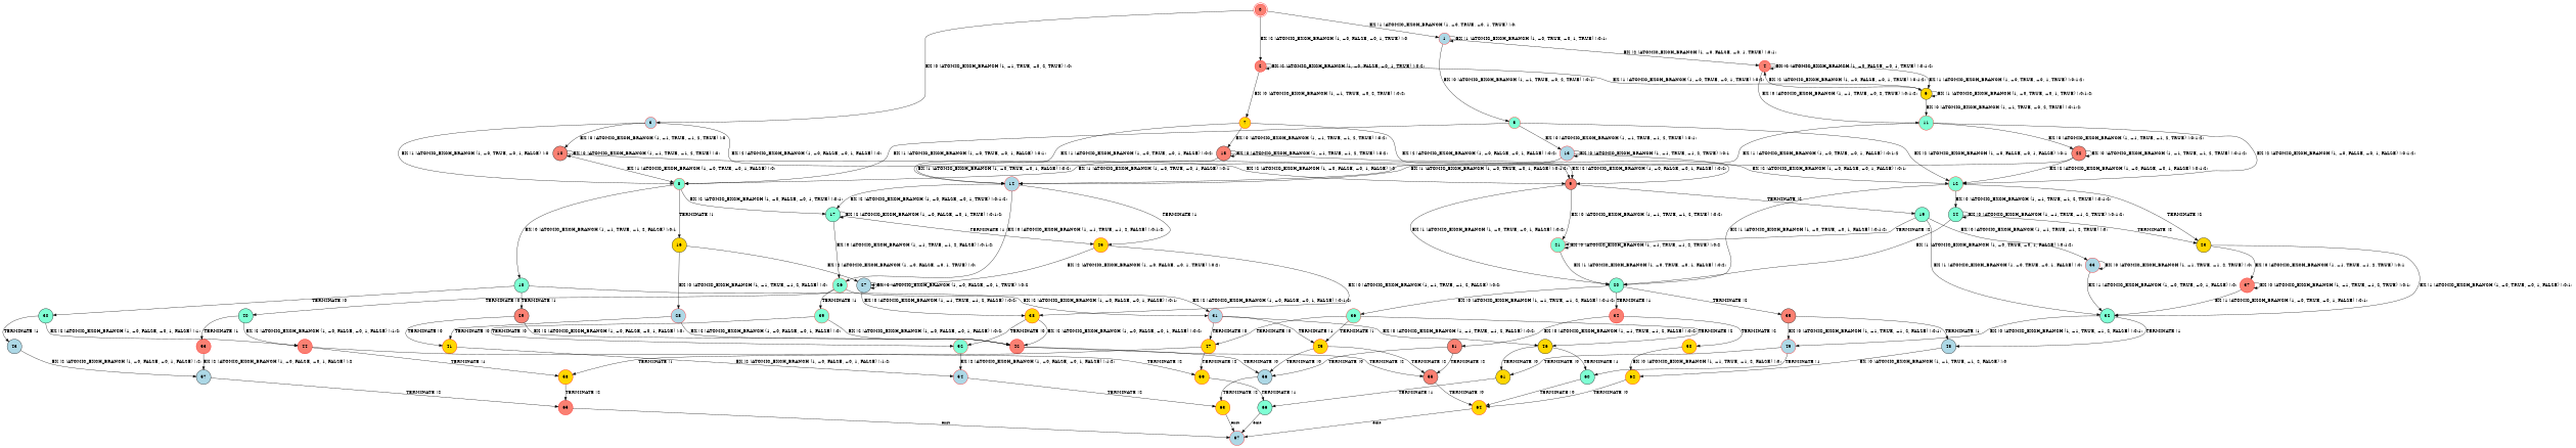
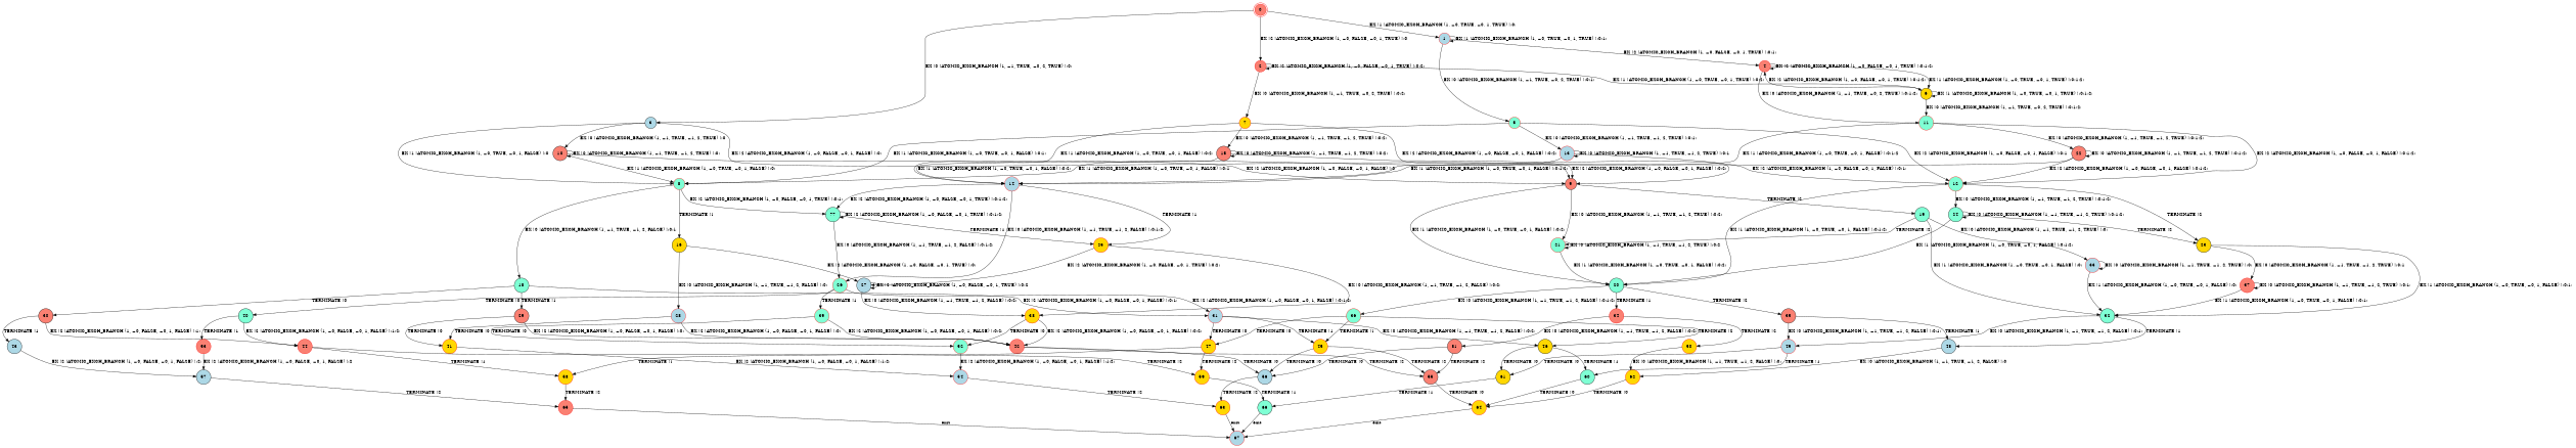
  digraph {
    node [color=red fillcolor=salmon shape=circle style=filled]
    0 [peripheries=2]
    1 [fillcolor=lightblue]
    2
-   3 [fillcolor=lightblue]
+   3 [color=black fillcolor=lightblue]
    4
    5 [fillcolor=aquamarine]
    6 [color=black fillcolor=gold]
    7 [fillcolor=gold]
    8 [fillcolor=aquamarine]
    9 [color=black]
    10 [color=black]
    11 [fillcolor=aquamarine]
    12 [fillcolor=aquamarine]
    13 [fillcolor=lightblue]
    14 [fillcolor=lightblue]
    15 [color=black]
    16 [color=black fillcolor=gold]
-   17 [color=black fillcolor=aquamarine]
+   17 [color=black fillcolor=aquamarine label=77]
    18 [color=black fillcolor=aquamarine]
    19 [color=black fillcolor=aquamarine]
    20 [color=black fillcolor=aquamarine]
    21 [fillcolor=aquamarine]
    22 [color=black]
    23 [color=black fillcolor=gold]
    24 [color=black fillcolor=aquamarine]
    25 [fillcolor=gold]
    26 [fillcolor=aquamarine]
    27 [color=black fillcolor=lightblue]
    28 [fillcolor=lightblue]
    29 [color=black]
-   30 [color=black fillcolor=aquamarine]
+   30 [color=black]
    31 [fillcolor=lightblue]
    32 [color=black fillcolor=aquamarine]
    33 [fillcolor=lightblue]
    34
    35 [color=black]
    36 [fillcolor=aquamarine]
    37
    38 [fillcolor=gold]
    39 [fillcolor=aquamarine]
    40 [color=black fillcolor=aquamarine]
    41 [fillcolor=gold]
    42
    43 [color=black fillcolor=lightblue]
    44
    45 [fillcolor=gold]
    46 [color=black fillcolor=gold]
    47 [fillcolor=gold]
    48 [color=black fillcolor=lightblue]
    49 [fillcolor=lightblue]
    50 [fillcolor=gold]
    n52 [color=black label=81]
    52 [fillcolor=aquamarine]
    53
    54 [fillcolor=lightblue]
    55 [color=black]
    56 [color=black fillcolor=lightblue]
    57 [color=black fillcolor=lightblue]
    58 [fillcolor=gold]
    59 [fillcolor=gold]
    60 [color=black fillcolor=aquamarine]
    61 [color=black fillcolor=gold]
    62 [fillcolor=gold]
    63 [fillcolor=gold]
    64 [fillcolor=gold]
    65
    66 [color=black fillcolor=aquamarine]
    67 [fillcolor=lightblue]
    0 -> 1 [label="EX !1 !ATOMIC_EXCH_BRANCH (1, +0, TRUE, +0, 1, TRUE) !:0:"]
    0 -> 2 [label="EX !2 !ATOMIC_EXCH_BRANCH (1, +0, FALSE, +0, 1, TRUE) !:0:"]
    0 -> 3 [label="EX !0 !ATOMIC_EXCH_BRANCH (1, +1, TRUE, +0, 2, TRUE) !:0:"]
    1 -> 1 [label="EX !1 !ATOMIC_EXCH_BRANCH (1, +0, TRUE, +0, 1, TRUE) !:0:1:"]
    1 -> 4 [label="EX !2 !ATOMIC_EXCH_BRANCH (1, +0, FALSE, +0, 1, TRUE) !:0:1:"]
    1 -> 5 [label="EX !0 !ATOMIC_EXCH_BRANCH (1, +1, TRUE, +0, 2, TRUE) !:0:1:"]
    2 -> 2 [label="EX !2 !ATOMIC_EXCH_BRANCH (1, +0, FALSE, +0, 1, TRUE) !:0:2:"]
    2 -> 6 [label="EX !1 !ATOMIC_EXCH_BRANCH (1, +0, TRUE, +0, 1, TRUE) !:0:2:"]
    2 -> 7 [label="EX !0 !ATOMIC_EXCH_BRANCH (1, +1, TRUE, +0, 2, TRUE) !:0:2:"]
    3 -> 8 [label="EX !1 !ATOMIC_EXCH_BRANCH (1, +0, TRUE, +0, 1, FALSE) !:0:"]
    3 -> 9 [label="EX !2 !ATOMIC_EXCH_BRANCH (1, +0, FALSE, +0, 1, FALSE) !:0:"]
    3 -> 10 [label="EX !0 !ATOMIC_EXCH_BRANCH (1, +1, TRUE, +1, 2, TRUE) !:0:"]
    4 -> 4 [label="EX !2 !ATOMIC_EXCH_BRANCH (1, +0, FALSE, +0, 1, TRUE) !:0:1:2:"]
    4 -> 6 [label="EX !1 !ATOMIC_EXCH_BRANCH (1, +0, TRUE, +0, 1, TRUE) !:0:1:2:"]
    4 -> 11 [label="EX !0 !ATOMIC_EXCH_BRANCH (1, +1, TRUE, +0, 2, TRUE) !:0:1:2:"]
    5 -> 8 [label="EX !1 !ATOMIC_EXCH_BRANCH (1, +0, TRUE, +0, 1, FALSE) !:0:1:"]
    5 -> 12 [label="EX !2 !ATOMIC_EXCH_BRANCH (1, +0, FALSE, +0, 1, FALSE) !:0:1:"]
    5 -> 13 [label="EX !0 !ATOMIC_EXCH_BRANCH (1, +1, TRUE, +1, 2, TRUE) !:0:1:"]
    6 -> 4 [label="EX !2 !ATOMIC_EXCH_BRANCH (1, +0, FALSE, +0, 1, TRUE) !:0:1:2:"]
    6 -> 6 [label="EX !1 !ATOMIC_EXCH_BRANCH (1, +0, TRUE, +0, 1, TRUE) !:0:1:2:"]
    6 -> 11 [label="EX !0 !ATOMIC_EXCH_BRANCH (1, +1, TRUE, +0, 2, TRUE) !:0:1:2:"]
    7 -> 9 [label="EX !2 !ATOMIC_EXCH_BRANCH (1, +0, FALSE, +0, 1, FALSE) !:0:2:"]
    7 -> 14 [label="EX !1 !ATOMIC_EXCH_BRANCH (1, +0, TRUE, +0, 1, FALSE) !:0:2:"]
    7 -> 15 [label="EX !0 !ATOMIC_EXCH_BRANCH (1, +1, TRUE, +1, 2, TRUE) !:0:2:"]
    8 -> 16 [label="TERMINATE !1"]
    8 -> 17 [label="EX !2 !ATOMIC_EXCH_BRANCH (1, +0, FALSE, +0, 1, TRUE) !:0:1:"]
    8 -> 18 [label="EX !0 !ATOMIC_EXCH_BRANCH (1, +1, TRUE, +1, 2, FALSE) !:0:1:"]
    9 -> 19 [label="TERMINATE !2"]
    9 -> 20 [label="EX !1 !ATOMIC_EXCH_BRANCH (1, +0, TRUE, +0, 1, FALSE) !:0:2:"]
    9 -> 21 [label="EX !0 !ATOMIC_EXCH_BRANCH (1, +1, TRUE, +1, 2, TRUE) !:0:2:"]
    10 -> 8 [label="EX !1 !ATOMIC_EXCH_BRANCH (1, +0, TRUE, +0, 1, FALSE) !:0:"]
    10 -> 9 [label="EX !2 !ATOMIC_EXCH_BRANCH (1, +0, FALSE, +0, 1, FALSE) !:0:"]
    10 -> 10 [label="EX !0 !ATOMIC_EXCH_BRANCH (1, +1, TRUE, +1, 2, TRUE) !:0:"]
    11 -> 12 [label="EX !2 !ATOMIC_EXCH_BRANCH (1, +0, FALSE, +0, 1, FALSE) !:0:1:2:"]
    11 -> 14 [label="EX !1 !ATOMIC_EXCH_BRANCH (1, +0, TRUE, +0, 1, FALSE) !:0:1:2:"]
    11 -> 22 [label="EX !0 !ATOMIC_EXCH_BRANCH (1, +1, TRUE, +1, 2, TRUE) !:0:1:2:"]
    12 -> 20 [label="EX !1 !ATOMIC_EXCH_BRANCH (1, +0, TRUE, +0, 1, FALSE) !:0:1:2:"]
    12 -> 23 [label="TERMINATE !2"]
    12 -> 24 [label="EX !0 !ATOMIC_EXCH_BRANCH (1, +1, TRUE, +1, 2, TRUE) !:0:1:2:"]
    13 -> 8 [label="EX !1 !ATOMIC_EXCH_BRANCH (1, +0, TRUE, +0, 1, FALSE) !:0:1:"]
    13 -> 12 [label="EX !2 !ATOMIC_EXCH_BRANCH (1, +0, FALSE, +0, 1, FALSE) !:0:1:"]
    13 -> 13 [label="EX !0 !ATOMIC_EXCH_BRANCH (1, +1, TRUE, +1, 2, TRUE) !:0:1:"]
    14 -> 17 [label="EX !2 !ATOMIC_EXCH_BRANCH (1, +0, FALSE, +0, 1, TRUE) !:0:1:2:"]
    14 -> 25 [label="TERMINATE !1"]
    14 -> 26 [label="EX !0 !ATOMIC_EXCH_BRANCH (1, +1, TRUE, +1, 2, FALSE) !:0:1:2:"]
    15 -> 9 [label="EX !2 !ATOMIC_EXCH_BRANCH (1, +0, FALSE, +0, 1, FALSE) !:0:2:"]
    15 -> 14 [label="EX !1 !ATOMIC_EXCH_BRANCH (1, +0, TRUE, +0, 1, FALSE) !:0:2:"]
    15 -> 15 [label="EX !0 !ATOMIC_EXCH_BRANCH (1, +1, TRUE, +1, 2, TRUE) !:0:2:"]
    16 -> 27 [label="EX !2 !ATOMIC_EXCH_BRANCH (1, +0, FALSE, +0, 1, TRUE) !:0:"]
    16 -> 28 [label="EX !0 !ATOMIC_EXCH_BRANCH (1, +1, TRUE, +1, 2, FALSE) !:0:"]
    17 -> 17 [label="EX !2 !ATOMIC_EXCH_BRANCH (1, +0, FALSE, +0, 1, TRUE) !:0:1:2:"]
    17 -> 25 [label="TERMINATE !1"]
    17 -> 26 [label="EX !0 !ATOMIC_EXCH_BRANCH (1, +1, TRUE, +1, 2, FALSE) !:0:1:2:"]
    18 -> 29 [label="TERMINATE !1"]
    18 -> 30 [label="TERMINATE !0"]
    18 -> 31 [label="EX !2 !ATOMIC_EXCH_BRANCH (1, +0, FALSE, +0, 1, FALSE) !:0:1:"]
    19 -> 21 [label="TERMINATE !2"]
    19 -> 32 [label="EX !1 !ATOMIC_EXCH_BRANCH (1, +0, TRUE, +0, 1, FALSE) !:0:"]
    19 -> 33 [label="EX !0 !ATOMIC_EXCH_BRANCH (1, +1, TRUE, +1, 2, TRUE) !:0:"]
    20 -> 34 [label="TERMINATE !1"]
    20 -> 35 [label="TERMINATE !2"]
    20 -> 36 [label="EX !0 !ATOMIC_EXCH_BRANCH (1, +1, TRUE, +1, 2, FALSE) !:0:1:2:"]
    21 -> 20 [label="EX !1 !ATOMIC_EXCH_BRANCH (1, +0, TRUE, +0, 1, FALSE) !:0:2:"]
    21 -> 21 [label="EX !0 !ATOMIC_EXCH_BRANCH (1, +1, TRUE, +1, 2, TRUE) !:0:2:"]
    22 -> 12 [label="EX !2 !ATOMIC_EXCH_BRANCH (1, +0, FALSE, +0, 1, FALSE) !:0:1:2:"]
    22 -> 14 [label="EX !1 !ATOMIC_EXCH_BRANCH (1, +0, TRUE, +0, 1, FALSE) !:0:1:2:"]
    22 -> 22 [label="EX !0 !ATOMIC_EXCH_BRANCH (1, +1, TRUE, +1, 2, TRUE) !:0:1:2:"]
    23 -> 32 [label="EX !1 !ATOMIC_EXCH_BRANCH (1, +0, TRUE, +0, 1, FALSE) !:0:1:"]
    23 -> 37 [label="EX !0 !ATOMIC_EXCH_BRANCH (1, +1, TRUE, +1, 2, TRUE) !:0:1:"]
    24 -> 20 [label="EX !1 !ATOMIC_EXCH_BRANCH (1, +0, TRUE, +0, 1, FALSE) !:0:1:2:"]
    24 -> 23 [label="TERMINATE !2"]
    24 -> 24 [label="EX !0 !ATOMIC_EXCH_BRANCH (1, +1, TRUE, +1, 2, TRUE) !:0:1:2:"]
    25 -> 27 [label="EX !2 !ATOMIC_EXCH_BRANCH (1, +0, FALSE, +0, 1, TRUE) !:0:2:"]
    25 -> 38 [label="EX !0 !ATOMIC_EXCH_BRANCH (1, +1, TRUE, +1, 2, FALSE) !:0:2:"]
    26 -> 31 [label="EX !2 !ATOMIC_EXCH_BRANCH (1, +0, FALSE, +0, 1, FALSE) !:0:1:2:"]
    26 -> 39 [label="TERMINATE !1"]
    26 -> 40 [label="TERMINATE !0"]
    27 -> 27 [label="EX !2 !ATOMIC_EXCH_BRANCH (1, +0, FALSE, +0, 1, TRUE) !:0:2:"]
    27 -> 38 [label="EX !0 !ATOMIC_EXCH_BRANCH (1, +1, TRUE, +1, 2, FALSE) !:0:2:"]
    28 -> 41 [label="TERMINATE !0"]
    28 -> 42 [label="EX !2 !ATOMIC_EXCH_BRANCH (1, +0, FALSE, +0, 1, FALSE) !:0:"]
    29 -> 41 [label="TERMINATE !0"]
    29 -> 42 [label="EX !2 !ATOMIC_EXCH_BRANCH (1, +0, FALSE, +0, 1, FALSE) !:0:"]
    30 -> 43 [label="TERMINATE !1"]
    30 -> 44 [label="EX !2 !ATOMIC_EXCH_BRANCH (1, +0, FALSE, +0, 1, FALSE) !:1:"]
    31 -> 45 [label="TERMINATE !1"]
    31 -> 46 [label="EX !0 !ATOMIC_EXCH_BRANCH (1, +1, TRUE, +1, 2, FALSE) !:0:2:"]
    31 -> 47 [label="TERMINATE !0"]
    32 -> 48 [label="TERMINATE !1"]
    32 -> 49 [label="EX !0 !ATOMIC_EXCH_BRANCH (1, +1, TRUE, +1, 2, FALSE) !:0:1:"]
    33 -> 32 [label="EX !1 !ATOMIC_EXCH_BRANCH (1, +0, TRUE, +0, 1, FALSE) !:0:"]
    33 -> 33 [label="EX !0 !ATOMIC_EXCH_BRANCH (1, +1, TRUE, +1, 2, TRUE) !:0:"]
    34 -> 50 [label="TERMINATE !2"]
    34 -> n52 [label="EX !0 !ATOMIC_EXCH_BRANCH (1, +1, TRUE, +1, 2, FALSE) !:0:2:"]
    35 -> 48 [label="TERMINATE !1"]
    35 -> 49 [label="EX !0 !ATOMIC_EXCH_BRANCH (1, +1, TRUE, +1, 2, FALSE) !:0:1:"]
    36 -> 45 [label="TERMINATE !1"]
    36 -> 46 [label="TERMINATE !2"]
    36 -> 47 [label="TERMINATE !0"]
    37 -> 32 [label="EX !1 !ATOMIC_EXCH_BRANCH (1, +0, TRUE, +0, 1, FALSE) !:0:1:"]
    37 -> 37 [label="EX !0 !ATOMIC_EXCH_BRANCH (1, +1, TRUE, +1, 2, TRUE) !:0:1:"]
    38 -> 42 [label="EX !2 !ATOMIC_EXCH_BRANCH (1, +0, FALSE, +0, 1, FALSE) !:0:2:"]
    38 -> 52 [label="TERMINATE !0"]
    39 -> 42 [label="EX !2 !ATOMIC_EXCH_BRANCH (1, +0, FALSE, +0, 1, FALSE) !:0:2:"]
    39 -> 52 [label="TERMINATE !0"]
    40 -> 44 [label="EX !2 !ATOMIC_EXCH_BRANCH (1, +0, FALSE, +0, 1, FALSE) !:1:2:"]
    40 -> 53 [label="TERMINATE !1"]
    41 -> 54 [label="EX !2 !ATOMIC_EXCH_BRANCH (1, +0, FALSE, +0, 1, FALSE) !:1:2:"]
    42 -> 55 [label="TERMINATE !2"]
    42 -> 56 [label="TERMINATE !0"]
    43 -> 57 [label="EX !2 !ATOMIC_EXCH_BRANCH (1, +0, FALSE, +0, 1, FALSE) !:2:"]
    44 -> 58 [label="TERMINATE !1"]
    44 -> 59 [label="TERMINATE !2"]
    45 -> 55 [label="TERMINATE !2"]
    45 -> 56 [label="TERMINATE !0"]
    46 -> 60 [label="TERMINATE !1"]
    46 -> 61 [label="TERMINATE !0"]
    47 -> 58 [label="TERMINATE !1"]
    47 -> 59 [label="TERMINATE !2"]
    48 -> 62 [label="EX !0 !ATOMIC_EXCH_BRANCH (1, +1, TRUE, +1, 2, FALSE) !:0:"]
    49 -> 60 [label="TERMINATE !1"]
    49 -> 61 [label="TERMINATE !0"]
    50 -> 62 [label="EX !0 !ATOMIC_EXCH_BRANCH (1, +1, TRUE, +1, 2, FALSE) !:0:"]
    n52 -> 55 [label="TERMINATE !2"]
    n52 -> 56 [label="TERMINATE !0"]
    52 -> 54 [label="EX !2 !ATOMIC_EXCH_BRANCH (1, +0, FALSE, +0, 1, FALSE) !:1:2:"]
    53 -> 57 [label="EX !2 !ATOMIC_EXCH_BRANCH (1, +0, FALSE, +0, 1, FALSE) !:2:"]
    54 -> 63 [label="TERMINATE !2"]
    55 -> 64 [label="TERMINATE !0"]
    56 -> 63 [label="TERMINATE !2"]
    57 -> 65 [label="TERMINATE !2"]
    58 -> 65 [label="TERMINATE !2"]
    59 -> 66 [label="TERMINATE !1"]
    60 -> 64 [label="TERMINATE !0"]
    61 -> 66 [label="TERMINATE !1"]
    62 -> 64 [label="TERMINATE !0"]
    63 -> 67 [label=exit]
    64 -> 67 [label=exit]
    65 -> 67 [label=exit]
    66 -> 67 [label=exit]
  }
